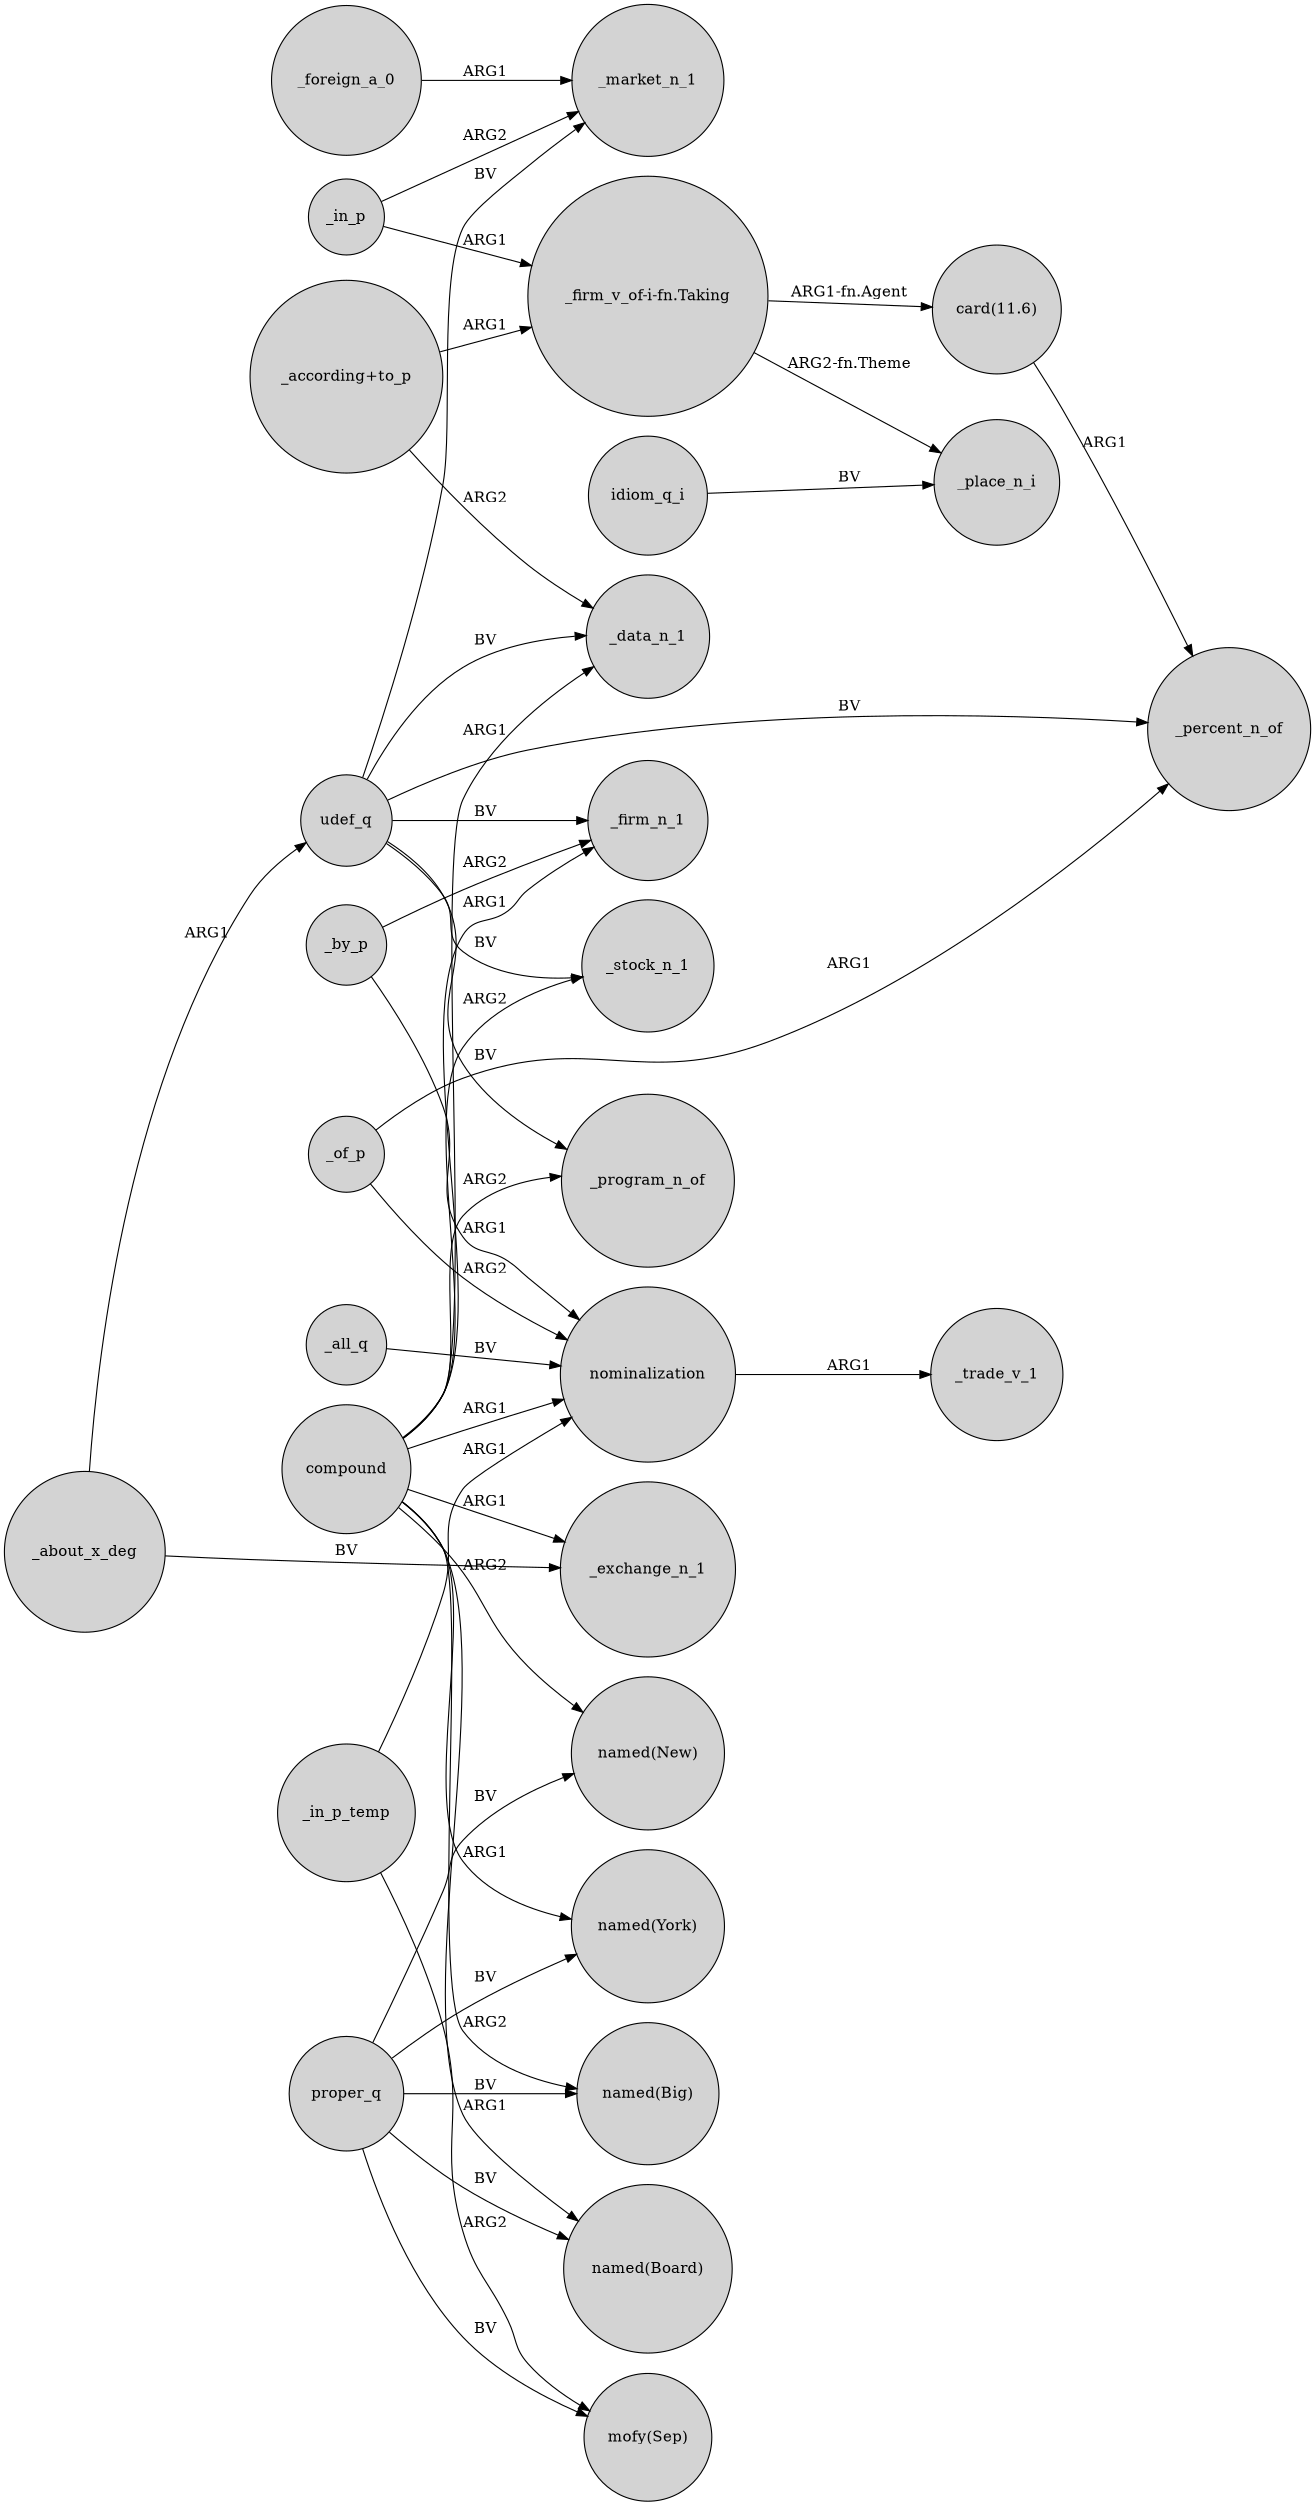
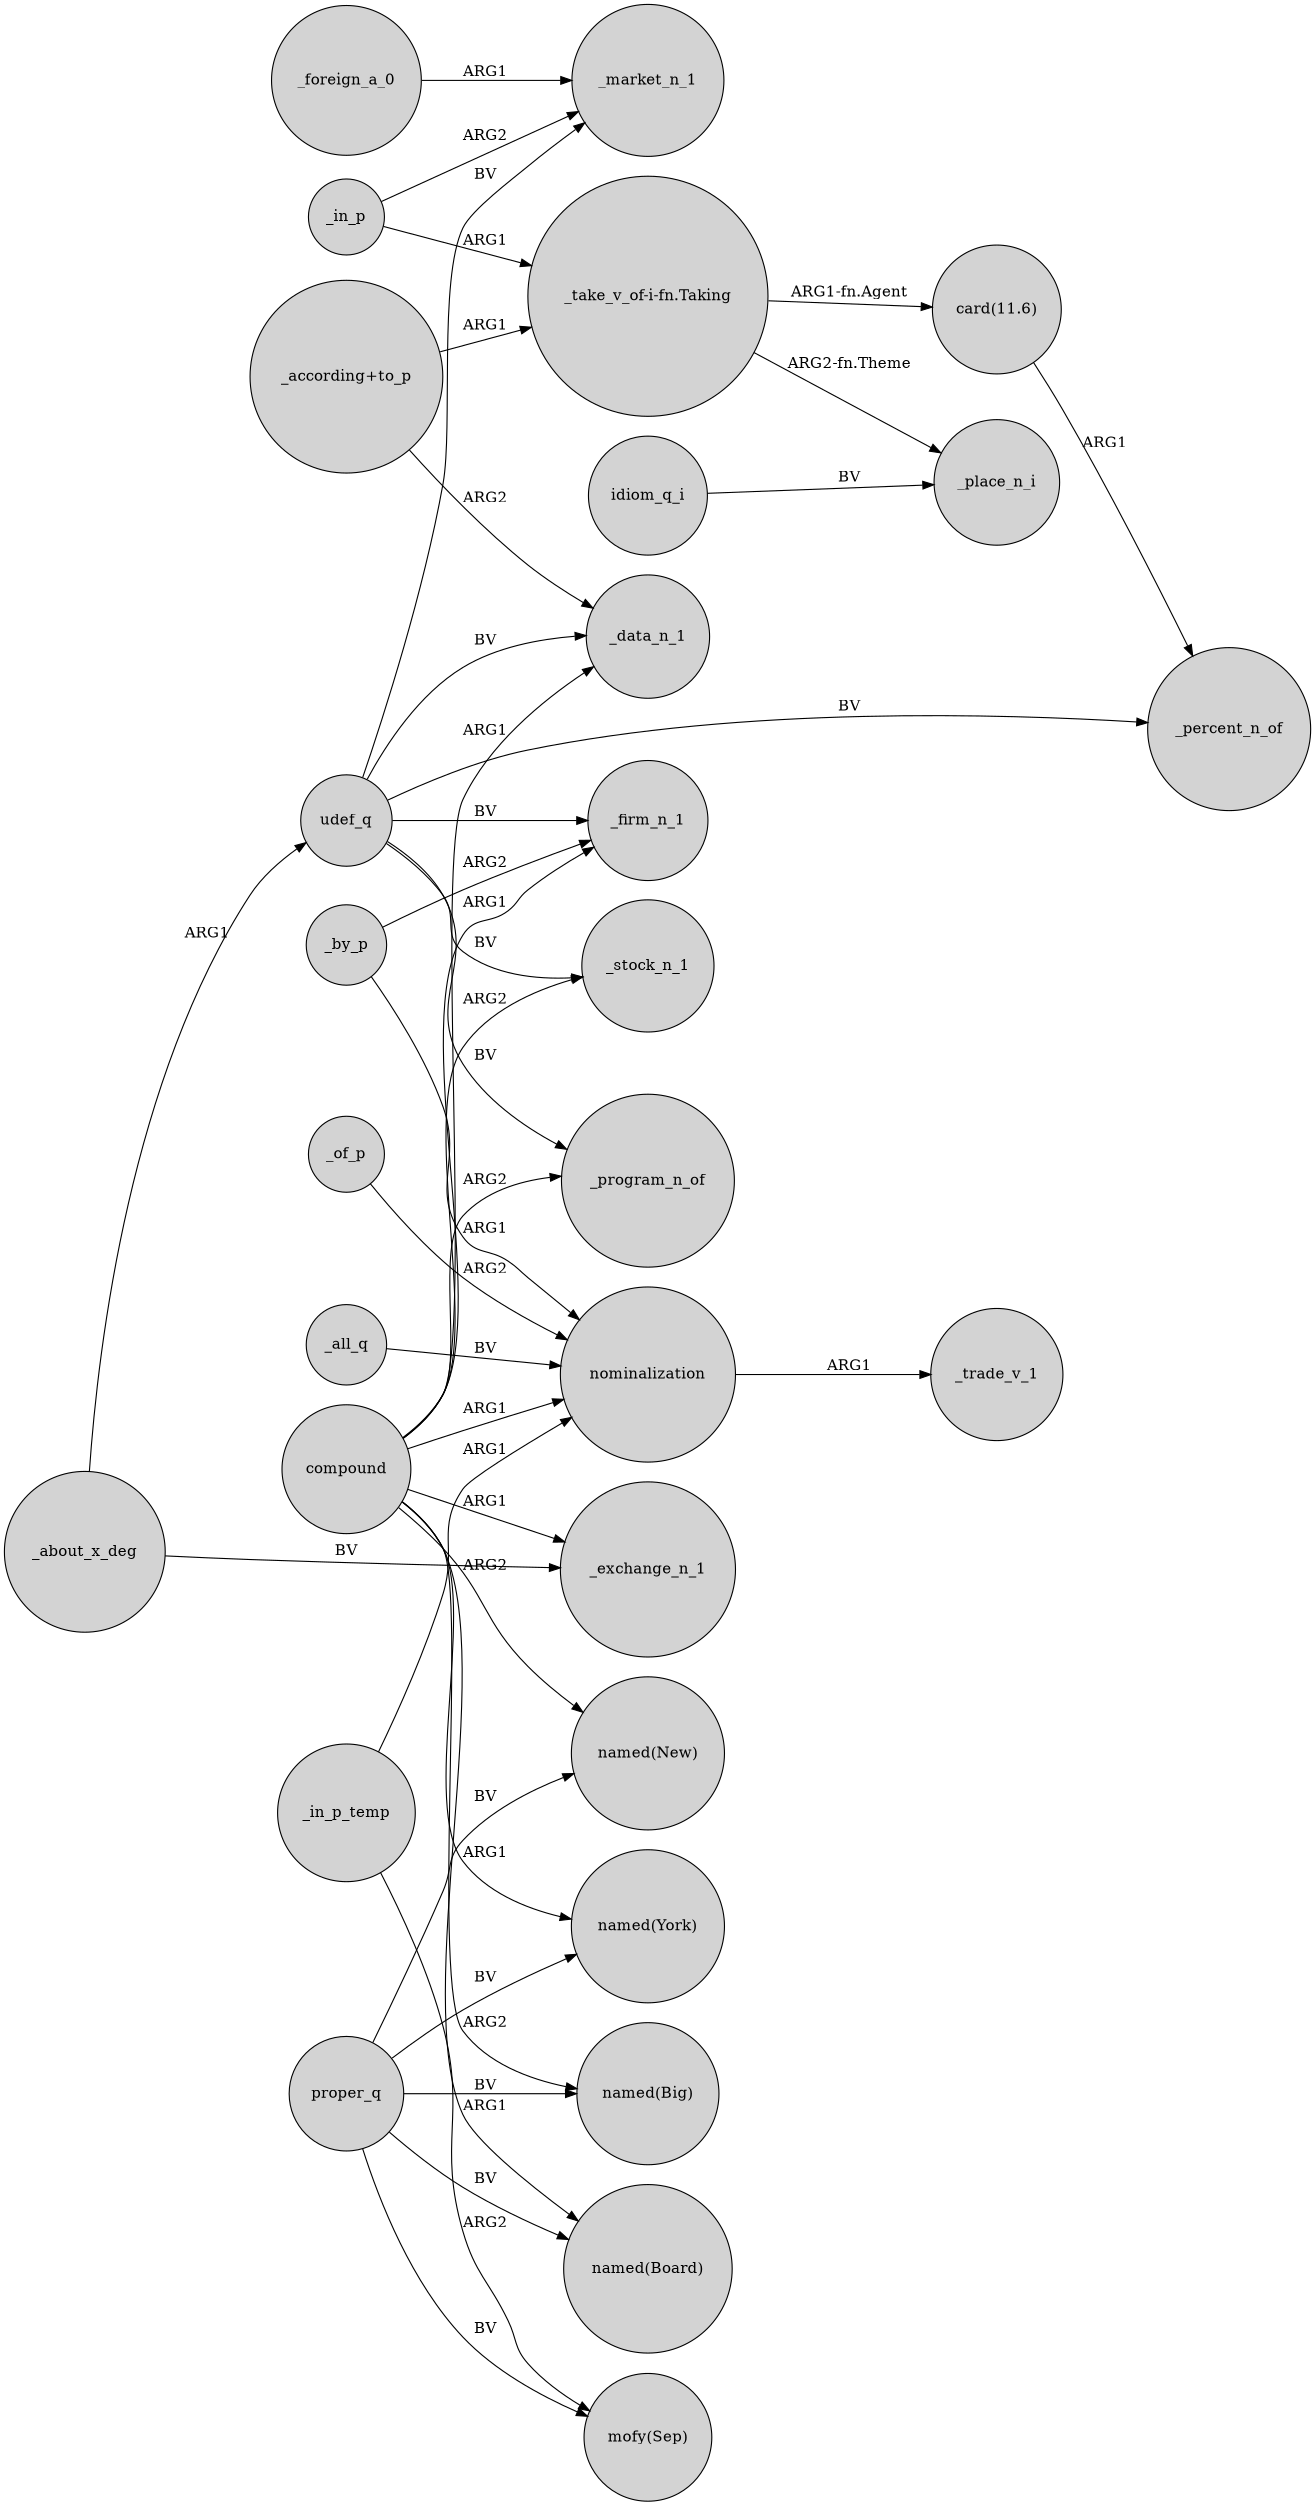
  digraph {
    rankdir=LR
    node [shape=circle style=filled]
    udef_q
    _market_n_1
    _data_n_1
    _percent_n_of
    _firm_n_1
    _program_n_of
    _stock_n_1
    compound
    _exchange_n_1
    "named(New)"
    "named(Big)"
    "named(York)"
    nominalization
    "named(Board)"
    _trade_v_1
    _in_p
-   "_take_v_of-i-fn.Taking" [label="_firm_v_of-i-fn.Taking"]
+   "_take_v_of-i-fn.Taking"
    _place_n_i
    "card(11.6)"
    proper_q
    "mofy(Sep)"
    _of_p
    n23 [label=_foreign_a_0]
    _about_x_deg
    _in_p_temp
    "_according+to_p"
    idiom_q_i
    _by_p
    _all_q
    udef_q -> _market_n_1 [label=BV]
    udef_q -> _data_n_1 [label=BV]
    udef_q -> _percent_n_of [label=BV]
    udef_q -> _firm_n_1 [label=BV]
    udef_q -> _program_n_of [label=BV]
    udef_q -> _stock_n_1 [label=BV]
    compound -> _data_n_1 [label=ARG1]
    compound -> _firm_n_1 [label=ARG1]
    compound -> _program_n_of [label=ARG2]
    compound -> _stock_n_1 [label=ARG2]
    compound -> _exchange_n_1 [label=ARG1]
    compound -> "named(New)" [label=ARG2]
    compound -> "named(Big)" [label=ARG2]
    compound -> "named(York)" [label=ARG1]
    compound -> nominalization [label=ARG1]
    compound -> "named(Board)" [label=ARG1]
    nominalization -> _trade_v_1 [label=ARG1]
    _in_p -> _market_n_1 [label=ARG2]
    _in_p -> "_take_v_of-i-fn.Taking" [label=ARG1]
    "_take_v_of-i-fn.Taking" -> _place_n_i [label="ARG2-fn.Theme"]
    "_take_v_of-i-fn.Taking" -> "card(11.6)" [label="ARG1-fn.Agent"]
    "card(11.6)" -> _percent_n_of [label=ARG1]
    proper_q -> "named(New)" [label=BV]
    proper_q -> "named(Big)" [label=BV]
    proper_q -> "named(York)" [label=BV]
    proper_q -> "named(Board)" [label=BV]
    proper_q -> "mofy(Sep)" [label=BV]
-   _of_p -> _percent_n_of [label=ARG1]
    _of_p -> nominalization [label=ARG2]
    n23 -> _market_n_1 [label=ARG1]
    _about_x_deg -> udef_q [label=ARG1]
    _about_x_deg -> _exchange_n_1 [label=BV]
    _in_p_temp -> nominalization [label=ARG1]
    _in_p_temp -> "mofy(Sep)" [label=ARG2]
    "_according+to_p" -> _data_n_1 [label=ARG2]
    "_according+to_p" -> "_take_v_of-i-fn.Taking" [label=ARG1]
    idiom_q_i -> _place_n_i [label=BV]
    _by_p -> _firm_n_1 [label=ARG2]
    _by_p -> nominalization [label=ARG1]
    _all_q -> nominalization [label=BV]
  }
